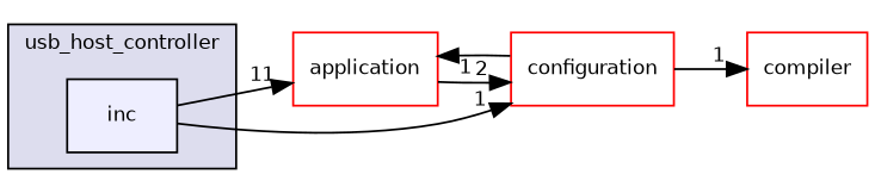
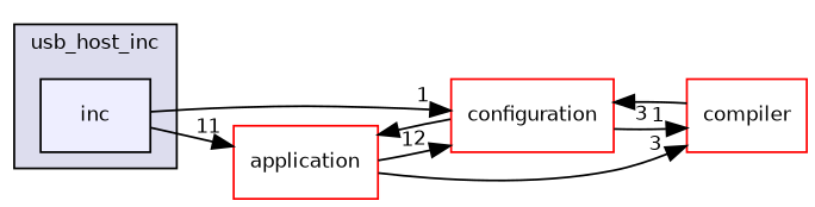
  digraph {
    compound=true
    rankdir=LR
    node [fillcolor=white fontname=Helvetica fontsize=10 shape=box style=filled color=red]
    edge [headlabel=1 labeldistance=1.5 labelfontname=Helvetica labelfontsize=10]
    n1 [fillcolor="#eeeeff" label=inc pencolor=black color=""]
    n2 [label=application]
    n3 [label=configuration]
    n4 [label=compiler]
    subgraph cluster_1 {
      bgcolor="#ddddee"
      fontname=Helvetica
      fontsize=10
-     label=usb_host_controller
+     label=usb_host_inc
      pencolor=black
      n1
    }
    n1 -> n2 [headlabel=11]
    n1 -> n3
    n2 -> n3 [headlabel=2]
+   n2 -> n4 [headlabel=3]
    n3 -> n2
    n3 -> n4
+   n4 -> n3 [headlabel=3]
  }
